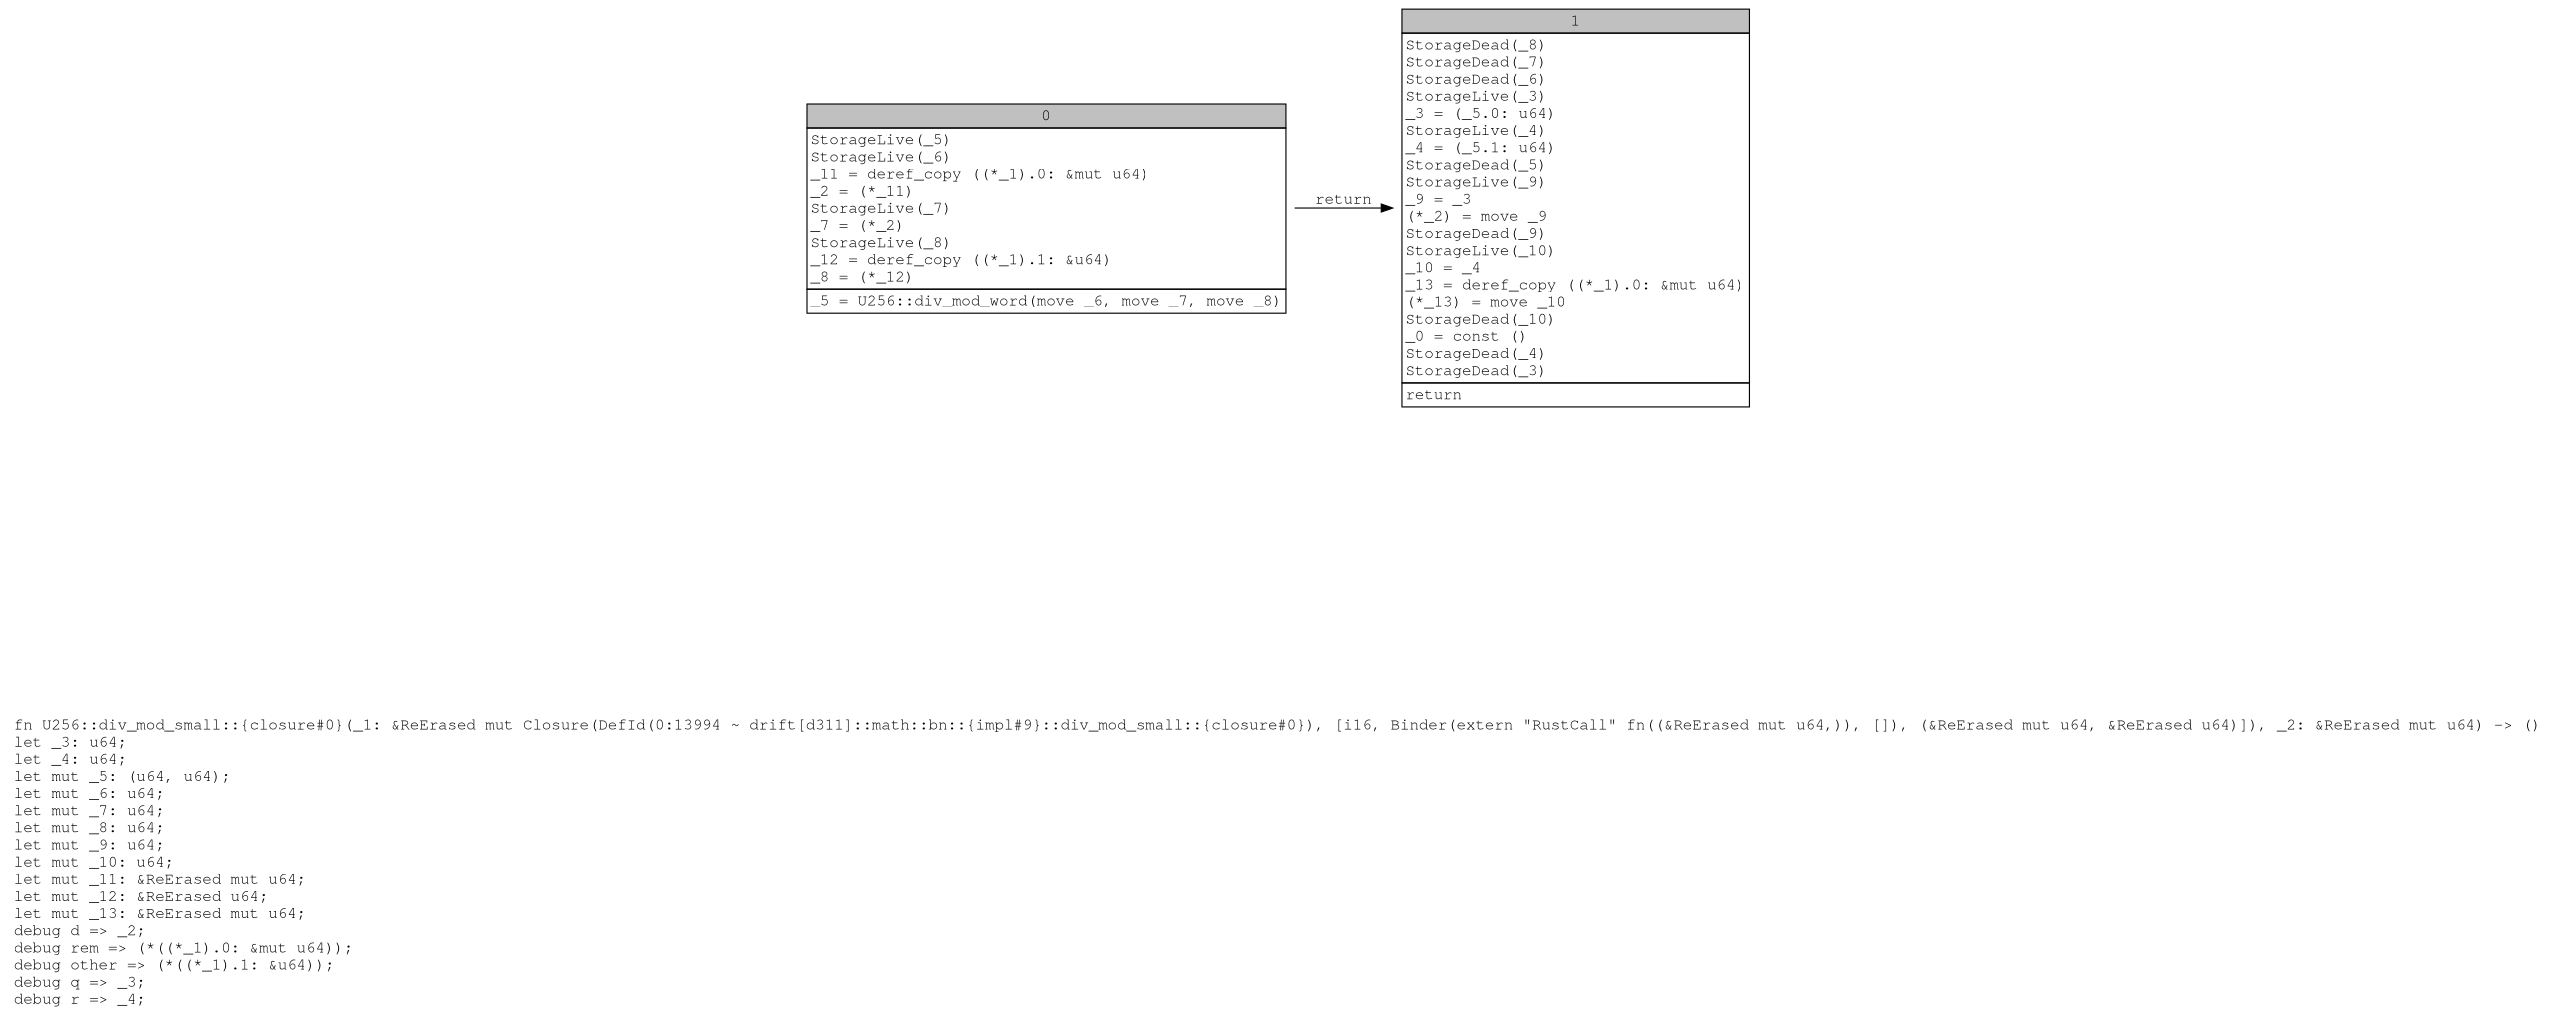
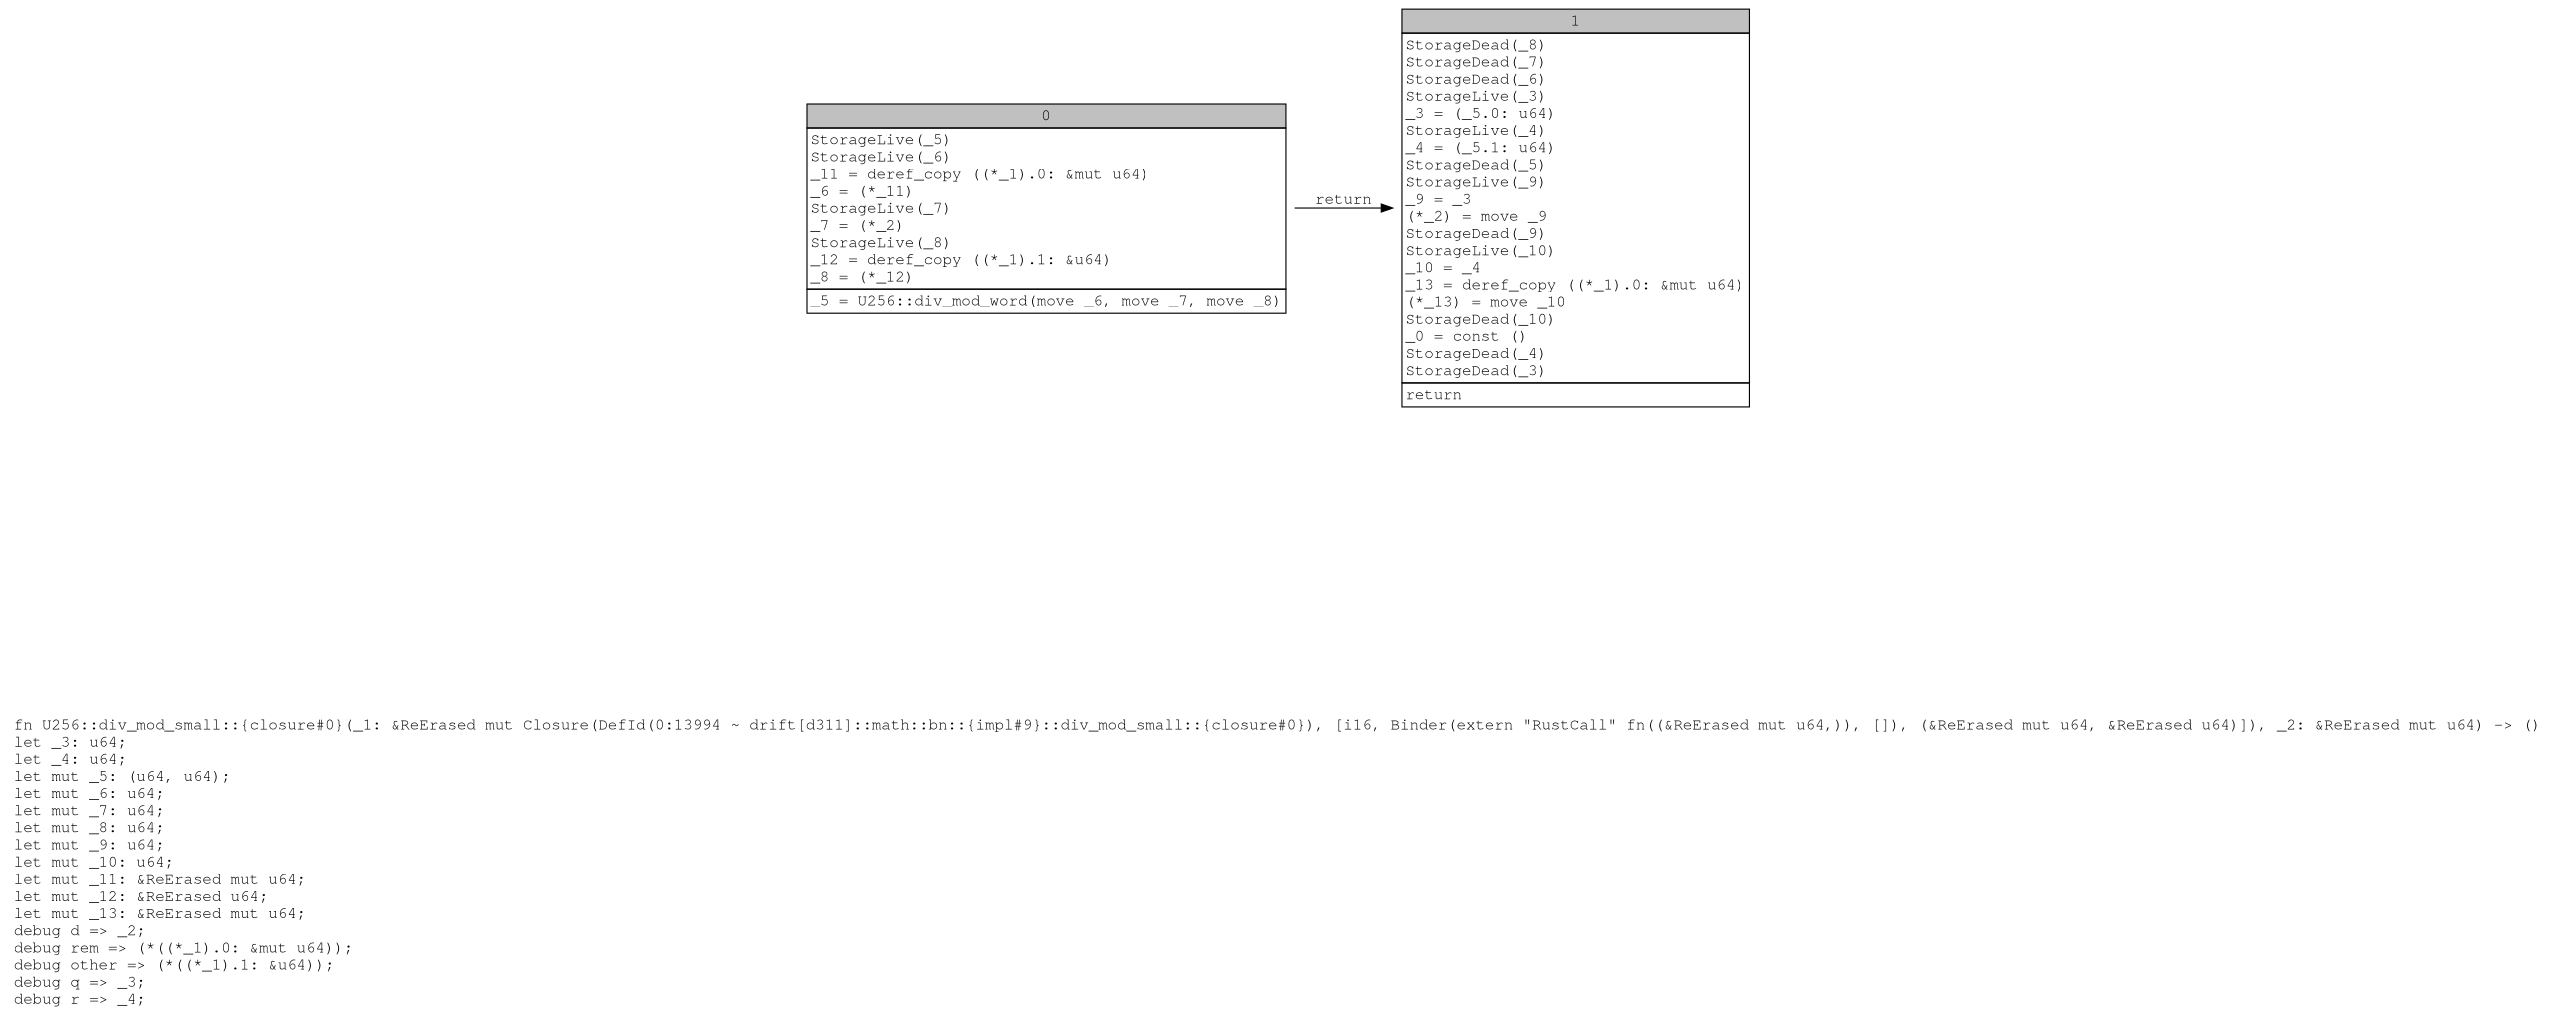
  digraph {
    fontname="Courier, monospace"
    label=<fn U256::div_mod_small::{closure#0}(_1: &amp;ReErased mut Closure(DefId(0:13994 ~ drift[d311]::math::bn::{impl#9}::div_mod_small::{closure#0}), [i16, Binder(extern &quot;RustCall&quot; fn((&amp;ReErased mut u64,)), []), (&amp;ReErased mut u64, &amp;ReErased u64)]), _2: &amp;ReErased mut u64) -&gt; ()<br align="left"/>let _3: u64;<br align="left"/>let _4: u64;<br align="left"/>let mut _5: (u64, u64);<br align="left"/>let mut _6: u64;<br align="left"/>let mut _7: u64;<br align="left"/>let mut _8: u64;<br align="left"/>let mut _9: u64;<br align="left"/>let mut _10: u64;<br align="left"/>let mut _11: &amp;ReErased mut u64;<br align="left"/>let mut _12: &amp;ReErased u64;<br align="left"/>let mut _13: &amp;ReErased mut u64;<br align="left"/>debug d =&gt; _2;<br align="left"/>debug rem =&gt; (*((*_1).0: &amp;mut u64));<br align="left"/>debug other =&gt; (*((*_1).1: &amp;u64));<br align="left"/>debug q =&gt; _3;<br align="left"/>debug r =&gt; _4;<br align="left"/>>
    rankdir=LR
    node [fontname="Courier, monospace" shape=none]
-   n1 [label=<<table border="0" cellborder="1" cellspacing="0"><tr><td bgcolor="gray" align="center" colspan="1">0</td></tr><tr><td align="left" balign="left">StorageLive(_5)<br/>StorageLive(_6)<br/>_11 = deref_copy ((*_1).0: &amp;mut u64)<br/>_2 = (*_11)<br/>StorageLive(_7)<br/>_7 = (*_2)<br/>StorageLive(_8)<br/>_12 = deref_copy ((*_1).1: &amp;u64)<br/>_8 = (*_12)<br/></td></tr><tr><td align="left">_5 = U256::div_mod_word(move _6, move _7, move _8)</td></tr></table>>]
+   n1 [label=<<table border="0" cellborder="1" cellspacing="0"><tr><td bgcolor="gray" align="center" colspan="1">0</td></tr><tr><td align="left" balign="left">StorageLive(_5)<br/>StorageLive(_6)<br/>_11 = deref_copy ((*_1).0: &amp;mut u64)<br/>_6 = (*_11)<br/>StorageLive(_7)<br/>_7 = (*_2)<br/>StorageLive(_8)<br/>_12 = deref_copy ((*_1).1: &amp;u64)<br/>_8 = (*_12)<br/></td></tr><tr><td align="left">_5 = U256::div_mod_word(move _6, move _7, move _8)</td></tr></table>>]
    n2 [label=<<table border="0" cellborder="1" cellspacing="0"><tr><td bgcolor="gray" align="center" colspan="1">1</td></tr><tr><td align="left" balign="left">StorageDead(_8)<br/>StorageDead(_7)<br/>StorageDead(_6)<br/>StorageLive(_3)<br/>_3 = (_5.0: u64)<br/>StorageLive(_4)<br/>_4 = (_5.1: u64)<br/>StorageDead(_5)<br/>StorageLive(_9)<br/>_9 = _3<br/>(*_2) = move _9<br/>StorageDead(_9)<br/>StorageLive(_10)<br/>_10 = _4<br/>_13 = deref_copy ((*_1).0: &amp;mut u64)<br/>(*_13) = move _10<br/>StorageDead(_10)<br/>_0 = const ()<br/>StorageDead(_4)<br/>StorageDead(_3)<br/></td></tr><tr><td align="left">return</td></tr></table>>]
    n1 -> n2 [fontname="Courier, monospace" label=return]
  }
